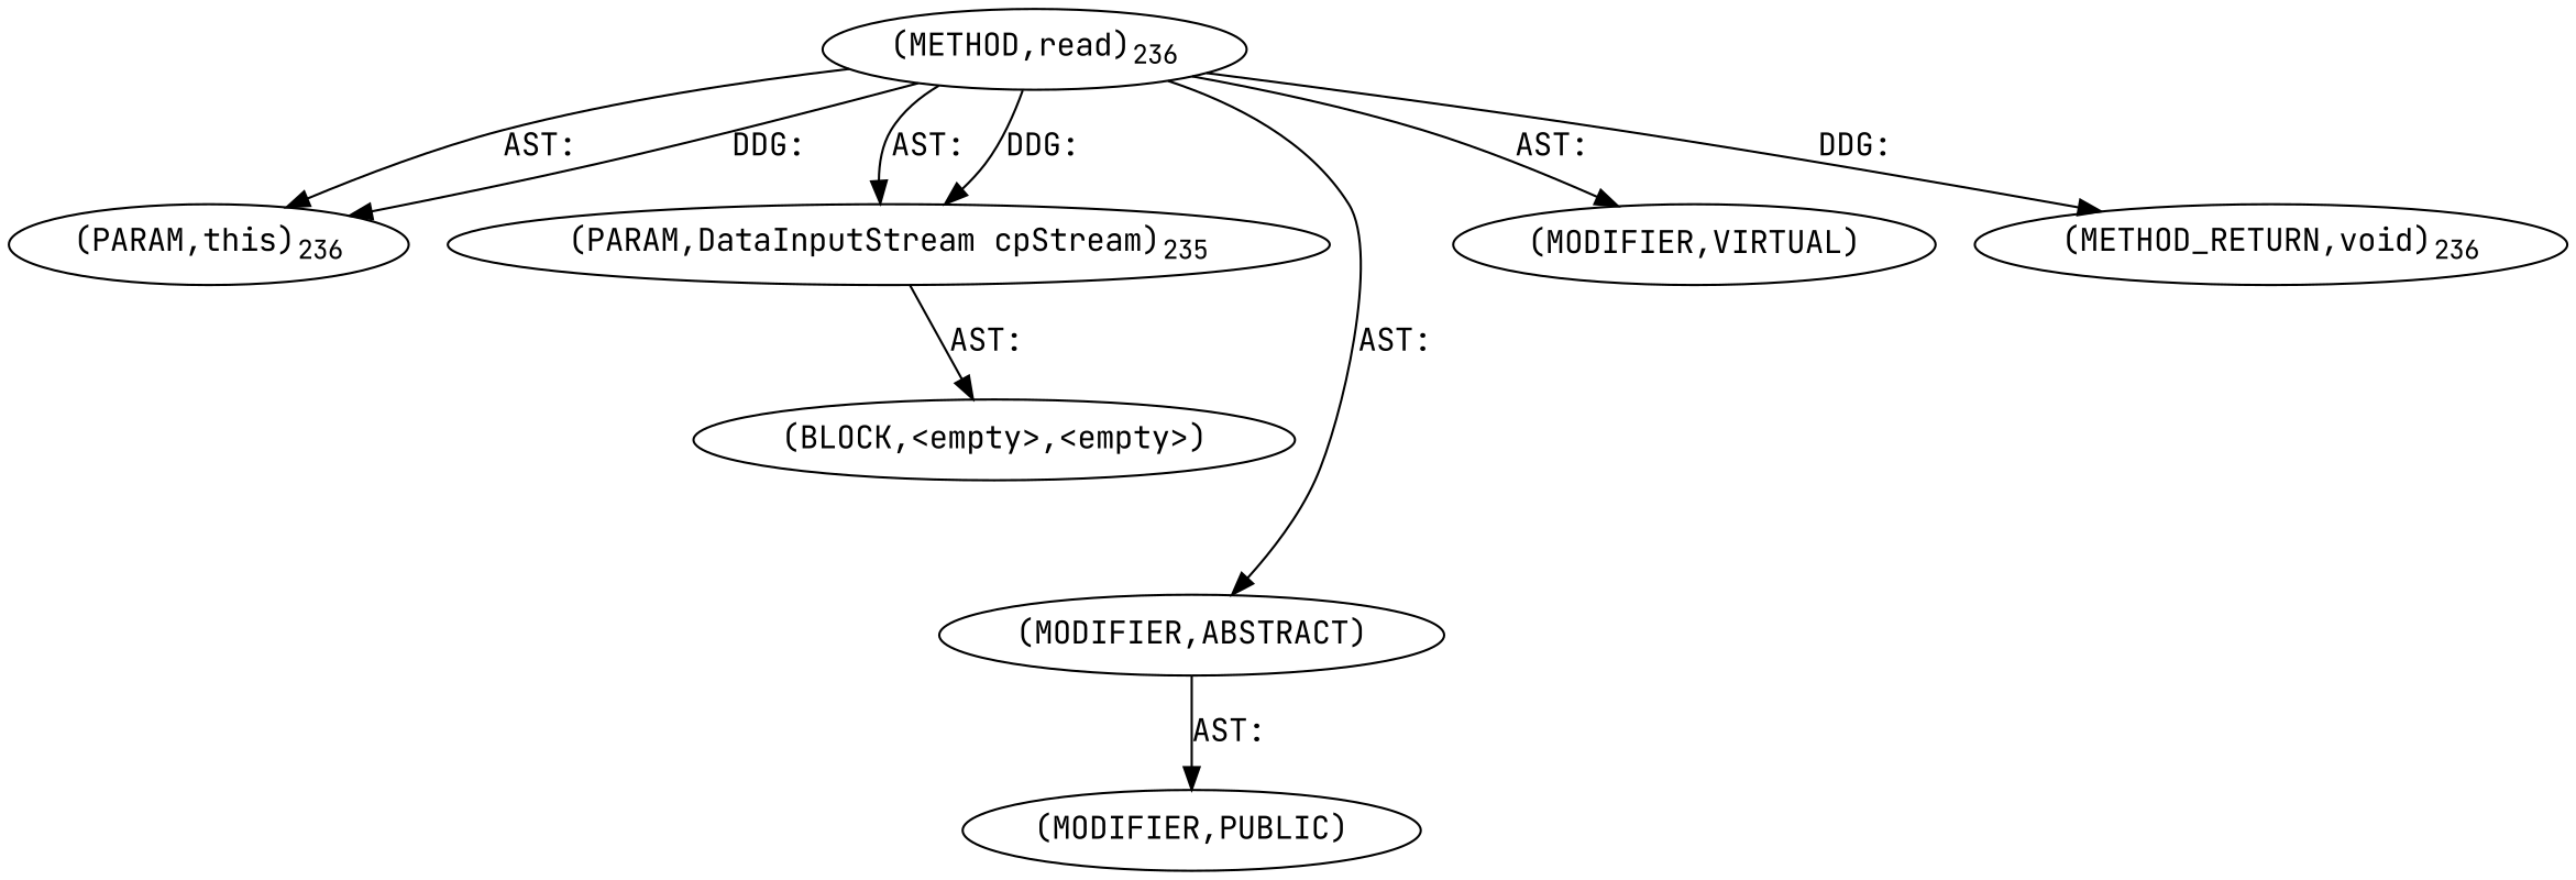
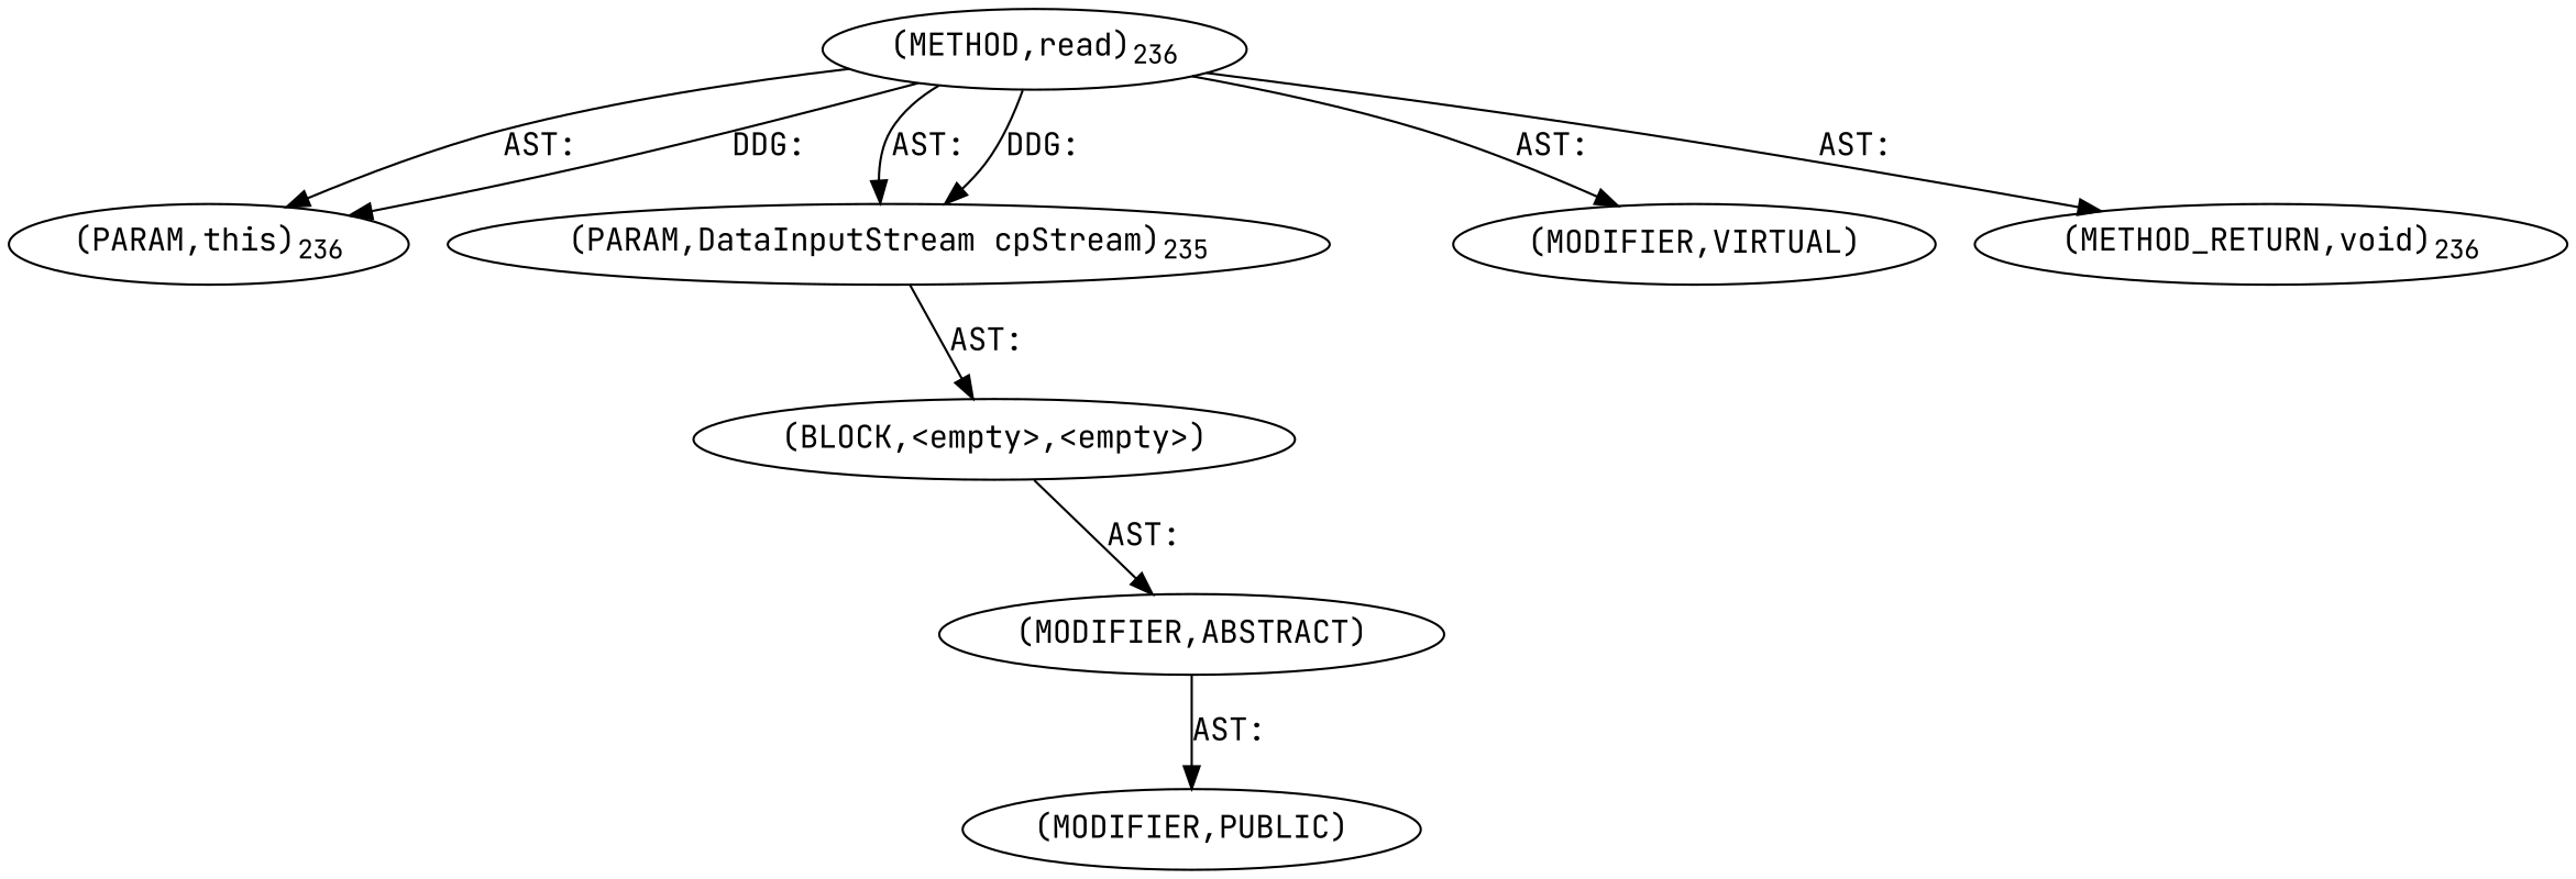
  digraph {
    fontname="JetBrains Mono"
    node [fontname="JetBrains Mono"]
    edge [fontname="JetBrains Mono"]
    n1 [label=<(METHOD,read)<SUB>236</SUB>>]
    n2 [label=<(PARAM,this)<SUB>236</SUB>>]
    n3 [label=<(PARAM,DataInputStream cpStream)<SUB>235</SUB>>]
    n4 [label=<(MODIFIER,ABSTRACT)>]
    n5 [label=<(MODIFIER,VIRTUAL)>]
    n6 [label=<(METHOD_RETURN,void)<SUB>236</SUB>>]
    n7 [label=<(BLOCK,&lt;empty&gt;,&lt;empty&gt;)>]
    n8 [label=<(MODIFIER,PUBLIC)>]
    n1 -> n2 [label="AST: "]
    n1 -> n2 [label="DDG: "]
    n1 -> n3 [label="AST: "]
    n1 -> n3 [label="DDG: "]
-   n1 -> n4 [label="AST: "]
+   n7 -> n4 [label="AST: "]
    n1 -> n5 [label="AST: "]
-   n1 -> n6 [label="DDG: "]
+   n1 -> n6 [label="AST: "]
    n3 -> n7 [label="AST: "]
    n4 -> n8 [label="AST: "]
  }
